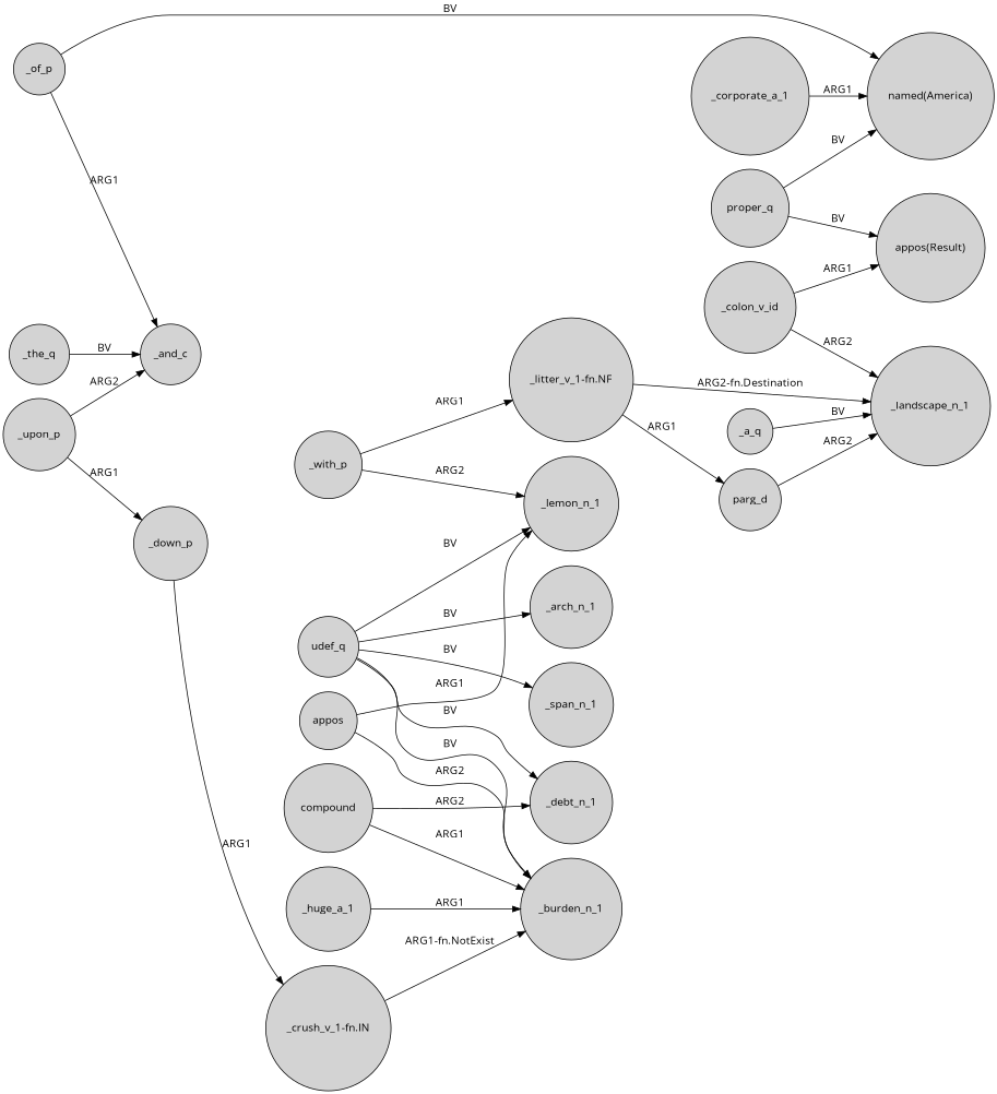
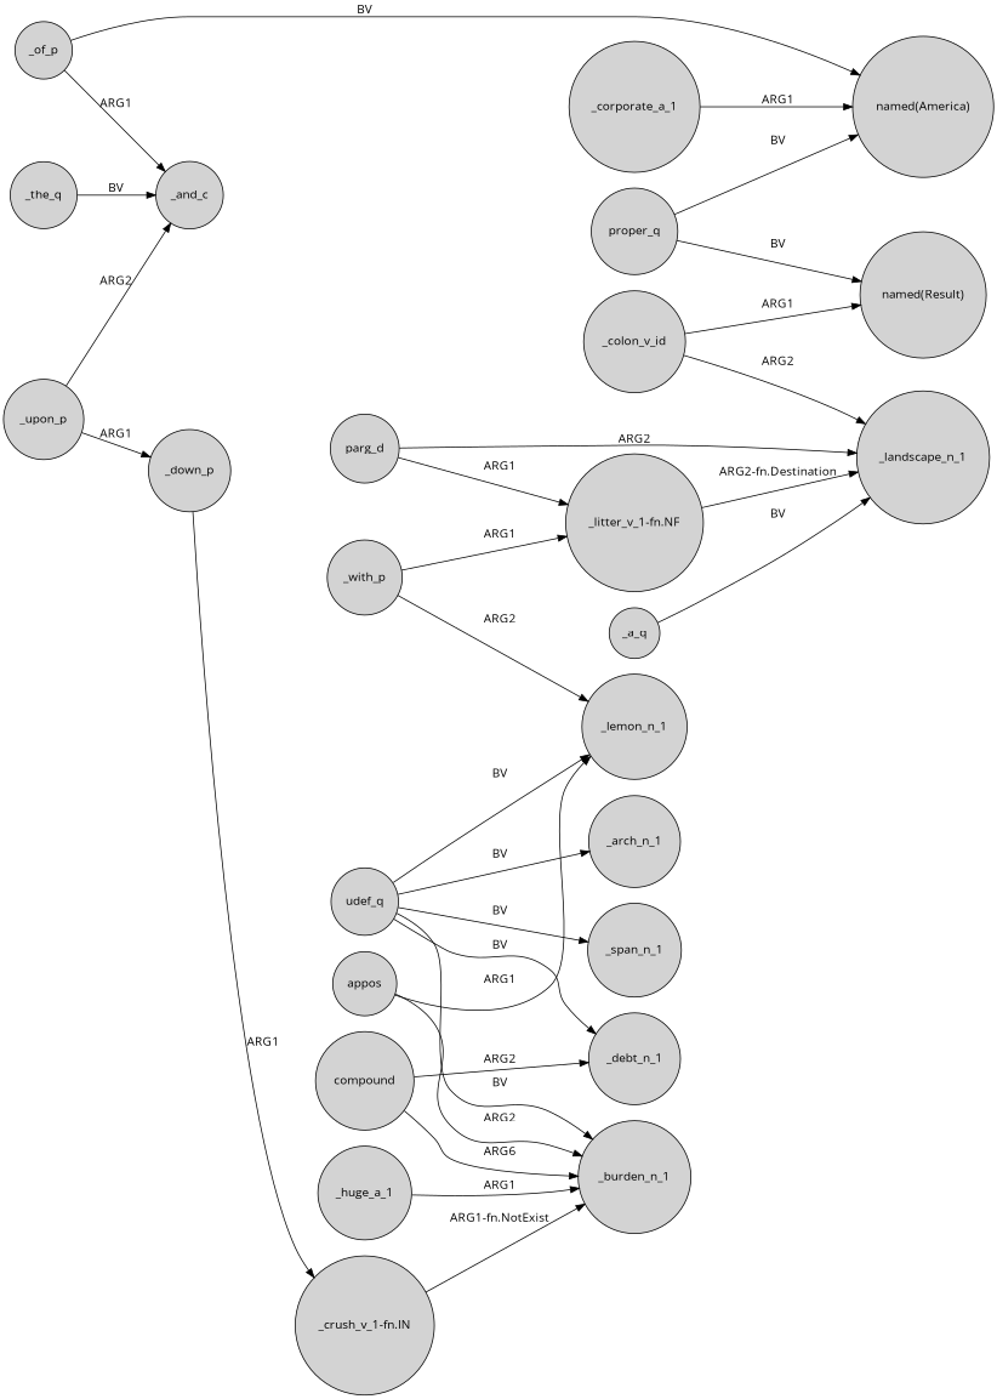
  digraph {
    fontname="Open Sans"
    rankdir=LR
    node [fontname="Open Sans" shape=circle style=filled]
    edge [fontname="Open Sans"]
    _the_q
    _and_c
    _down_p
    "_crush_v_1-fn.IN"
    _burden_n_1
    udef_q
    _debt_n_1
    _lemon_n_1
    _arch_n_1
    _span_n_1
    appos
    _colon_v_id
    _landscape_n_1
-   "named(Result)" [label="appos(Result)"]
+   "named(Result)"
    compound
    parg_d
    "_litter_v_1-fn.NF"
    _of_p
    "named(America)"
    _corporate_a_1
    _with_p
    _a_q
    proper_q
    _upon_p
    _huge_a_1
    _the_q -> _and_c [label=BV]
    _down_p -> "_crush_v_1-fn.IN" [label=ARG1]
    "_crush_v_1-fn.IN" -> _burden_n_1 [label="ARG1-fn.NotExist"]
    udef_q -> _burden_n_1 [label=BV]
    udef_q -> _debt_n_1 [label=BV]
    udef_q -> _lemon_n_1 [label=BV]
    udef_q -> _arch_n_1 [label=BV]
    udef_q -> _span_n_1 [label=BV]
    appos -> _burden_n_1 [label=ARG2]
    appos -> _lemon_n_1 [label=ARG1]
    _colon_v_id -> _landscape_n_1 [label=ARG2]
    _colon_v_id -> "named(Result)" [label=ARG1]
-   compound -> _burden_n_1 [label=ARG1]
+   compound -> _burden_n_1 [label=ARG6]
    compound -> _debt_n_1 [label=ARG2]
    parg_d -> _landscape_n_1 [label=ARG2]
-   "_litter_v_1-fn.NF" -> parg_d [label=ARG1]
+   parg_d -> "_litter_v_1-fn.NF" [label=ARG1]
    "_litter_v_1-fn.NF" -> _landscape_n_1 [label="ARG2-fn.Destination"]
    _of_p -> _and_c [label=ARG1]
    _of_p -> "named(America)" [label=BV]
    _corporate_a_1 -> "named(America)" [label=ARG1]
    _with_p -> _lemon_n_1 [label=ARG2]
    _with_p -> "_litter_v_1-fn.NF" [label=ARG1]
    _a_q -> _landscape_n_1 [label=BV]
    proper_q -> "named(Result)" [label=BV]
    proper_q -> "named(America)" [label=BV]
    _upon_p -> _and_c [label=ARG2]
    _upon_p -> _down_p [label=ARG1]
    _huge_a_1 -> _burden_n_1 [label=ARG1]
  }
